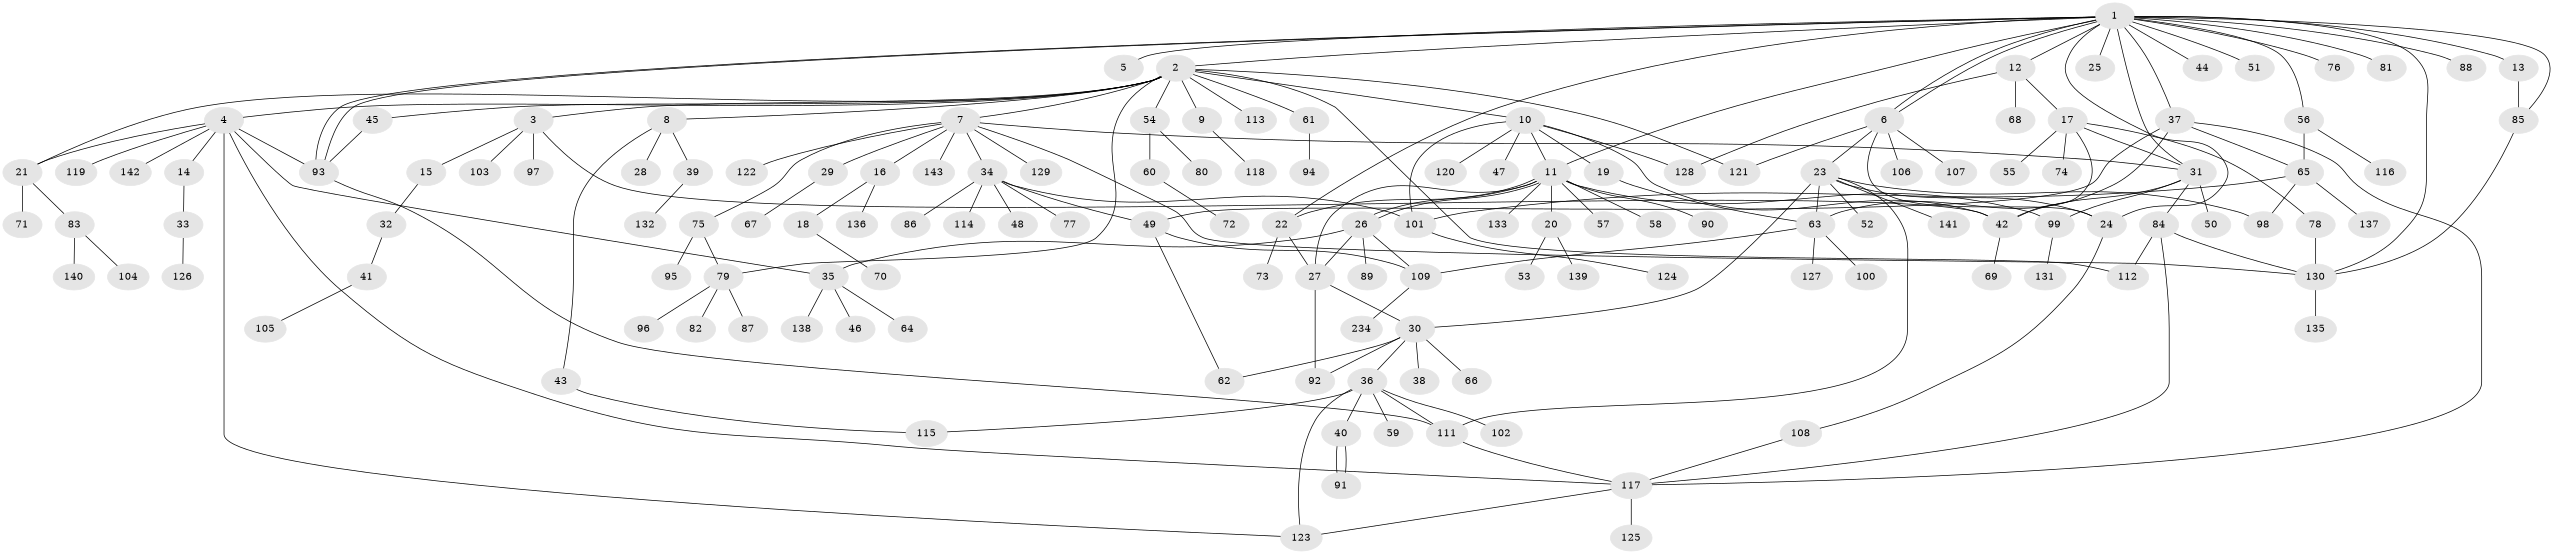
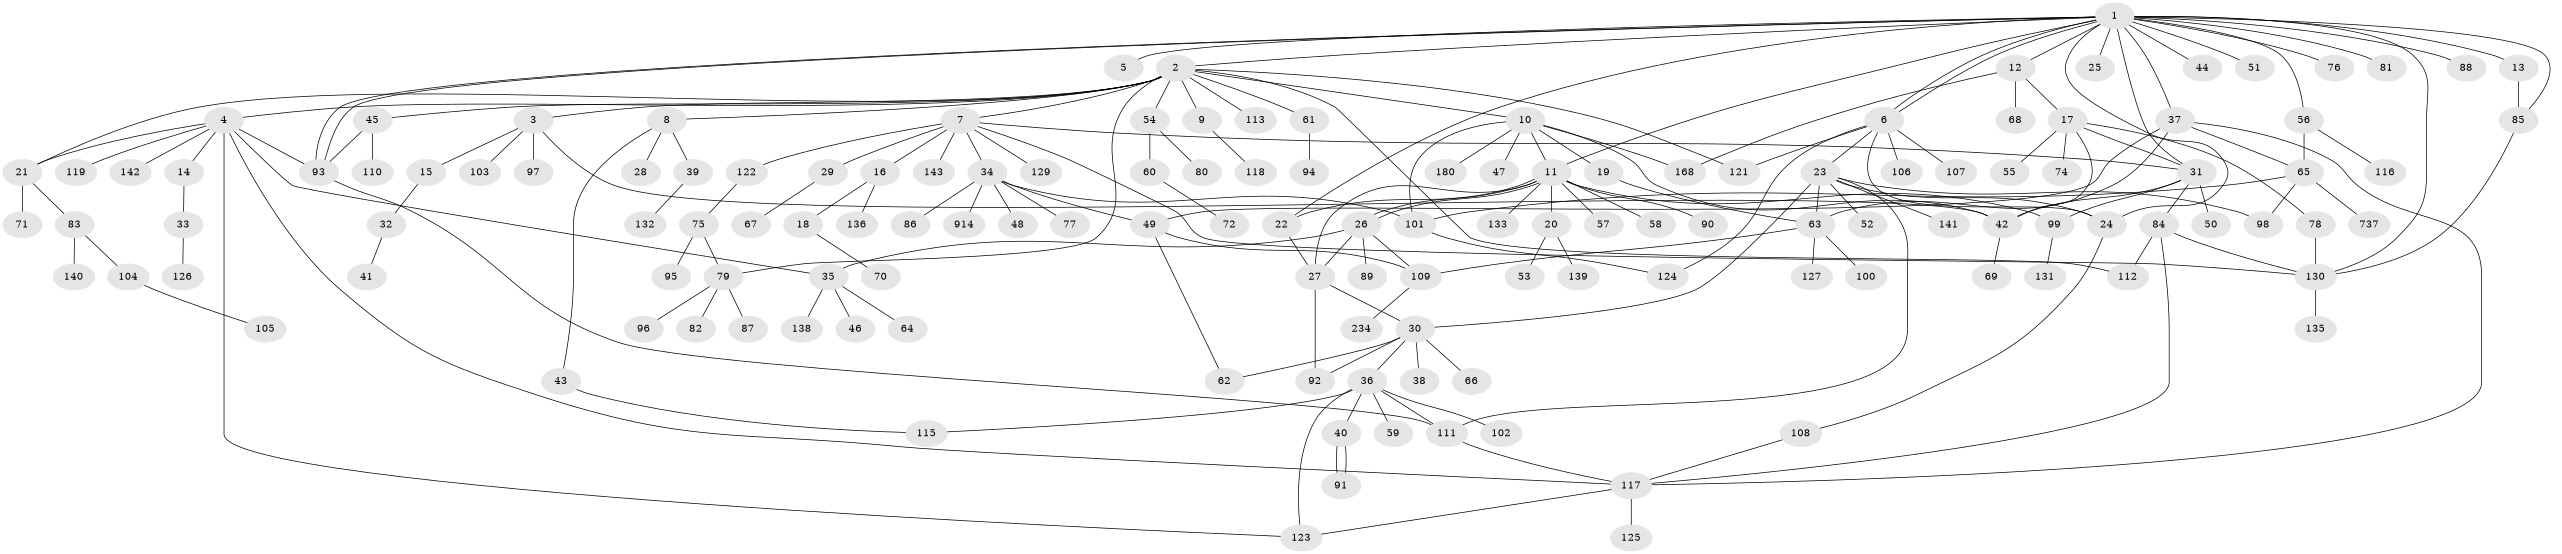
  graph {
    node [color=gray90 style=filled]
    1
    2
    5
    6
    11
    12
    13
    22
    24
    25
    31
    37
    44
    51
    56
    76
    81
    85
    88
    93
    130
    3
    4
    7
    8
    9
    10
    21
    45
    54
    61
    79
    112
    113
    121
    23
    106
    107
    124
    20
    26
    27
    57
    58
    90
    99
    133
-   128
+   128 [label=168]
    17
    68
-   73
    108
    42
    50
    84
    117
    63
    49
    65
    116
    111
    135
    15
    97
    103
    14
    35
    119
    123
    142
    16
    29
    34
    75
    122
    129
    143
    28
    39
    43
    118
    19
    47
    101
-   120
+   120 [label=180]
    71
    83
+   110
    60
    80
    94
    82
    87
    96
    32
    69
    33
    46
    64
    138
    125
    30
    52
    98
    141
    18
    136
    67
    48
    77
    86
-   114
+   114 [label=914]
    95
    132
    115
    53
    139
    89
    109
    92
    131
    55
    74
    78
    126
    41
    70
    100
    127
    104
    140
    105
    36
    38
    62
    66
    n137 [label=234]
    40
    59
    102
    91
-   137
+   137 [label=737]
    72
    1 -- 2
    1 -- 5
    1 -- 6
    1 -- 6
    1 -- 11
    1 -- 12
    1 -- 13
    1 -- 22
    1 -- 24
    1 -- 25
    1 -- 31
    1 -- 37
    1 -- 44
    1 -- 51
    1 -- 56
    1 -- 76
    1 -- 81
    1 -- 85
    1 -- 88
    1 -- 93
    1 -- 93
    1 -- 130
    2 -- 3
    2 -- 4
    2 -- 7
    2 -- 8
    2 -- 9
    2 -- 10
    2 -- 21
    2 -- 45
    2 -- 54
    2 -- 61
    2 -- 79
    2 -- 112
    2 -- 113
    2 -- 121
    6 -- 24
    6 -- 121
    6 -- 23
    6 -- 106
    6 -- 107
+   6 -- 124
    11 -- 22
    11 -- 20
    11 -- 26
    11 -- 26
    11 -- 27
    11 -- 57
    11 -- 58
    11 -- 90
    11 -- 99
    11 -- 133
    12 -- 128
    12 -- 17
    12 -- 68
    13 -- 85
    22 -- 27
-   22 -- 73
    24 -- 108
    31 -- 99
    31 -- 42
    31 -- 50
    31 -- 84
    37 -- 117
    37 -- 63
    37 -- 49
    37 -- 65
    56 -- 65
    56 -- 116
    85 -- 130
    93 -- 111
    130 -- 135
    3 -- 42
    3 -- 15
    3 -- 97
    3 -- 103
    4 -- 93
    4 -- 21
    4 -- 117
    4 -- 14
    4 -- 35
    4 -- 119
    4 -- 123
    4 -- 142
    7 -- 31
    7 -- 130
    7 -- 16
    7 -- 29
    7 -- 34
-   7 -- 75
+   122 -- 75
    7 -- 122
    7 -- 129
    7 -- 143
    8 -- 28
    8 -- 39
    8 -- 43
    9 -- 118
    10 -- 11
    10 -- 128
    10 -- 42
    10 -- 19
    10 -- 47
    10 -- 101
    10 -- 120
    21 -- 71
    21 -- 83
    45 -- 93
+   45 -- 110
    54 -- 60
    54 -- 80
    61 -- 94
    79 -- 82
    79 -- 87
    79 -- 96
    23 -- 24
    23 -- 63
    23 -- 111
    23 -- 30
    23 -- 52
    23 -- 98
    23 -- 141
    20 -- 53
    20 -- 139
    26 -- 27
    26 -- 35
    26 -- 89
    26 -- 109
    27 -- 30
    27 -- 92
    99 -- 131
    17 -- 31
    17 -- 42
    17 -- 55
    17 -- 74
    17 -- 78
    108 -- 117
    42 -- 69
    84 -- 130
    84 -- 112
    84 -- 117
    117 -- 123
    117 -- 125
    63 -- 109
    63 -- 100
    63 -- 127
    49 -- 109
    49 -- 62
    65 -- 101
    65 -- 98
    65 -- 137
    111 -- 117
    15 -- 32
    14 -- 33
    35 -- 46
    35 -- 64
    35 -- 138
    16 -- 18
    16 -- 136
    29 -- 67
    34 -- 49
    34 -- 101
    34 -- 48
    34 -- 77
    34 -- 86
    34 -- 114
    75 -- 79
    75 -- 95
    39 -- 132
    43 -- 115
    19 -- 63
    101 -- 124
    83 -- 104
    83 -- 140
    60 -- 72
    32 -- 41
    33 -- 126
    30 -- 92
    30 -- 36
    30 -- 38
    30 -- 62
    30 -- 66
    18 -- 70
    109 -- n137
    78 -- 130
-   41 -- 105
+   104 -- 105
    36 -- 111
    36 -- 123
    36 -- 115
    36 -- 40
    36 -- 59
    36 -- 102
    40 -- 91
    40 -- 91
  }
